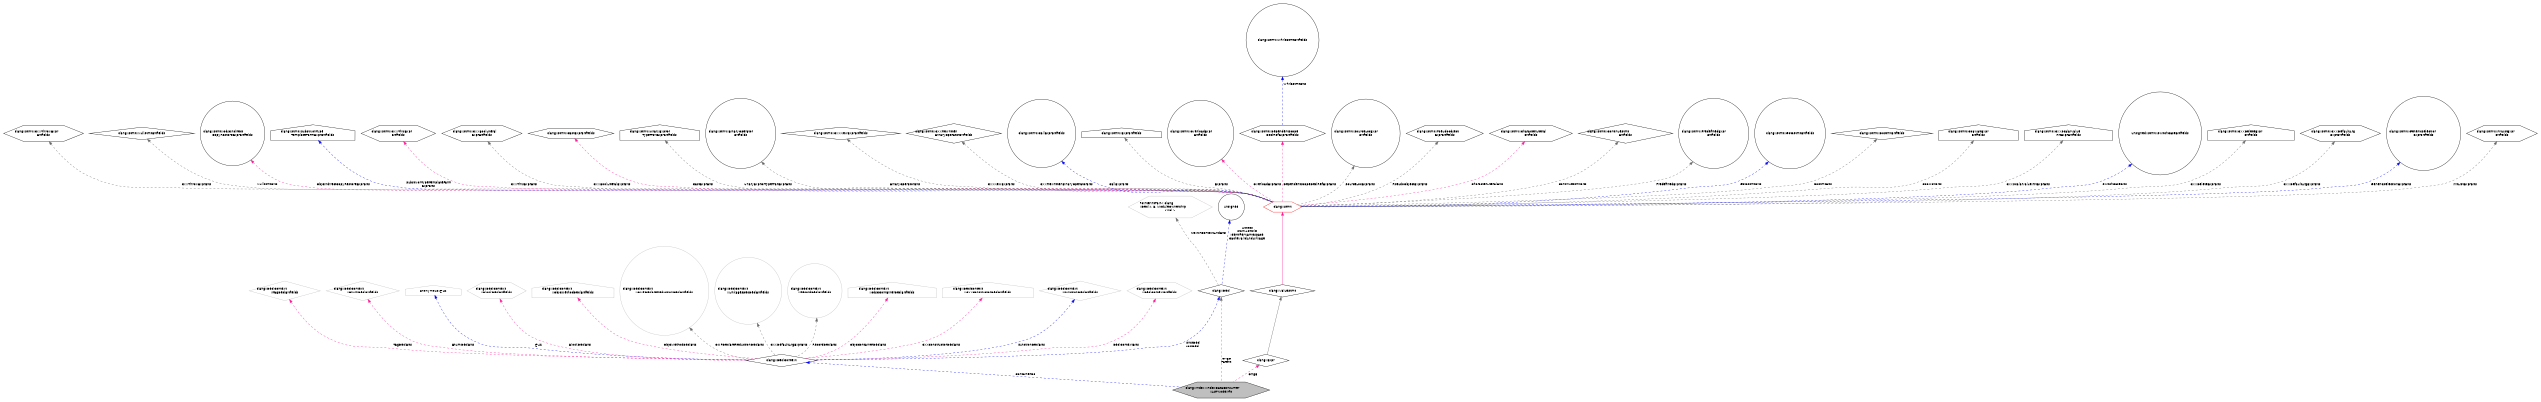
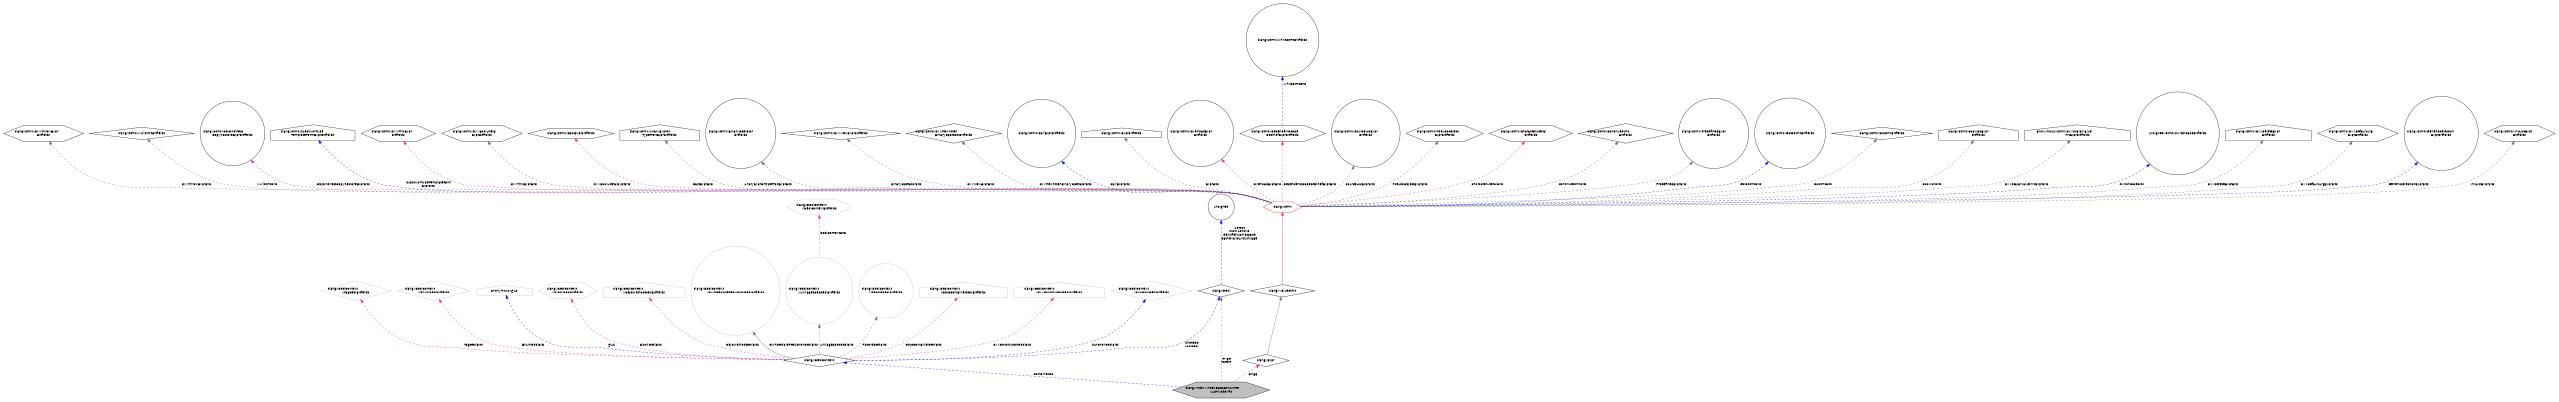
  digraph {
    rankdir=TB
    node [color=black fontname=Helvetica fontsize=10 shape=hexagon]
    edge [color=gray40 dir=back fontname=Helvetica fontsize=10 labelfontname=Helvetica labelfontsize=10 style=dashed]
    n1 [fillcolor=grey75 fontcolor=black height=0.2 label="clang::index::IndexDataConsumer\l::ASTNodeInfo" style=filled width=0.4]
    n2 [height=0.2 label="clang::DeclContext" shape=diamond width=0.4]
    n3 [color=grey75 height=0.2 label="clang::DeclContext\l::TagDeclBitfields" shape=diamond width=0.4]
    n4 [color=grey75 height=0.2 label="clang::DeclContext\l::EnumDeclBitfields" shape=diamond width=0.4]
    n5 [color=grey75 height=0.2 label="anonymous:@42" shape=house width=0.4]
    n6 [color=grey75 height=0.2 label="clang::DeclContext\l::BlockDeclBitfields" width=0.4]
    n7 [color=grey75 height=0.2 label="clang::DeclContext\l::ObjCMethodDeclBitfields" shape=house width=0.4]
    n8 [color=grey75 height=0.2 label="clang::DeclContext\l::OMPDeclareReductionDeclBitfields" shape=circle width=0.4]
    n9 [color=grey75 height=0.2 label="clang::DeclContext\l::LinkageSpecDeclBitfields" shape=circle width=0.4]
    n10 [color=grey75 height=0.2 label="clang::DeclContext\l::RecordDeclBitfields" shape=circle width=0.4]
    n11 [color=grey75 height=0.2 label="clang::DeclContext\l::ObjCContainerDeclBitfields" shape=house width=0.4]
    n12 [color=grey75 height=0.2 label="clang::DeclContext\l::CXXConstructorDeclBitfields" shape=house width=0.4]
    n13 [color=grey75 height=0.2 label="clang::DeclContext\l::FunctionDeclBitfields" shape=diamond width=0.4]
    n14 [color=grey75 height=0.2 label="clang::DeclContext\l::DeclContextBitfields" width=0.4]
    n15 [height=0.2 label="clang::Decl" shape=diamond width=0.4]
-   n16 [color=grey75 height=0.2 label="PointerIntPair\< clang\l::Decl *, 3, ModuleOwnership\lKind \>" width=0.4]
    n17 [height=0.2 label=unsigned shape=circle width=0.4]
    n18 [height=0.2 label="clang::Expr" shape=diamond width=0.4]
    n19 [height=0.2 label="clang::ValueStmt" shape=diamond width=0.4]
    n20 [color=red height=0.2 label="clang::Stmt" width=0.4]
    n21 [height=0.2 label="clang::Stmt::CXXThrowExpr\lBitfields" width=0.4]
    n22 [height=0.2 label="clang::Stmt::NullStmtBitfields" shape=diamond width=0.4]
    n23 [height=0.2 label="clang::Stmt::ObjCIndirect\lCopyRestoreExprBitfields" shape=circle width=0.4]
    n24 [height=0.2 label="clang::Stmt::SubstNonType\lTemplateParmExprBitfields" shape=house width=0.4]
    n25 [height=0.2 label="clang::Stmt::CXXThisExpr\lBitfields" width=0.4]
    n26 [height=0.2 label="clang::Stmt::CXXBoolLiteral\lExprBitfields" width=0.4]
    n27 [height=0.2 label="clang::Stmt::CastExprBitfields" width=0.4]
    n28 [height=0.2 label="clang::Stmt::UnaryExprOr\lTypeTraitExprBitfields" shape=house width=0.4]
    n29 [height=0.2 label="clang::Stmt::BinaryOperator\lBitfields" shape=circle width=0.4]
    n30 [height=0.2 label="clang::Stmt::CXXNewExprBitfields" shape=diamond width=0.4]
    n31 [height=0.2 label="clang::Stmt::CXXRewritten\lBinaryOperatorBitfields" shape=diamond width=0.4]
    n32 [height=0.2 label="clang::Stmt::CallExprBitfields" shape=circle width=0.4]
    n33 [height=0.2 label="clang::Stmt::ExprBitfields" shape=house width=0.4]
    n34 [height=0.2 label="clang::Stmt::OverloadExpr\lBitfields" shape=circle width=0.4]
    n35 [height=0.2 label="clang::Stmt::DependentScope\lDeclRefExprBitfields" width=0.4]
    n36 [height=0.2 label="clang::Stmt::SourceLocExpr\lBitfields" shape=circle width=0.4]
    n37 [height=0.2 label="clang::Stmt::PseudoObject\lExprBitfields" width=0.4]
    n38 [height=0.2 label="clang::Stmt::CharacterLiteral\lBitfields" width=0.4]
    n39 [height=0.2 label="clang::Stmt::ContinueStmt\lBitfields" shape=diamond width=0.4]
    n40 [height=0.2 label="clang::Stmt::PredefinedExpr\lBitfields" shape=circle width=0.4]
    n41 [height=0.2 label="clang::Stmt::GotoStmtBitfields" shape=circle width=0.4]
    n42 [height=0.2 label="clang::Stmt::DoStmtBitfields" shape=diamond width=0.4]
    n43 [height=0.2 label="clang::Stmt::CoawaitExpr\lBitfields" shape=house width=0.4]
-   n44 [height=0.2 label="clang::Stmt::CXXScalarValue\lInitExprBitfields" shape=house width=0.4]
+   n44 [height=0.2 label="anonymous::Stmt::CXXScalarValue\lInitExprBitfields" shape=house width=0.4]
    n45 [height=0.2 label="clang::Stmt::WhileStmtBitfields" shape=circle width=0.4]
    n46 [height=0.2 label="unsigned::Stmt::SwitchCaseBitfields" shape=circle width=0.4]
    n47 [height=0.2 label="clang::Stmt::CXXDeleteExpr\lBitfields" shape=house width=0.4]
    n48 [height=0.2 label="clang::Stmt::CXXDefaultArg\lExprBitfields" width=0.4]
    n49 [height=0.2 label="clang::Stmt::GenericSelection\lExprBitfields" shape=circle width=0.4]
    n50 [height=0.2 label="clang::Stmt::InitListExpr\lBitfields" width=0.4]
    n2 -> n1 [color=blue label=" ContainerDC"]
    n3 -> n2 [color=deeppink label=" TagDeclBits"]
    n4 -> n2 [color=deeppink label=" EnumDeclBits"]
    n5 -> n2 [color=blue label=" @42"]
    n6 -> n2 [color=deeppink label=" BlockDeclBits"]
    n7 -> n2 [color=deeppink label=" ObjCMethodDeclBits"]
-   n8 -> n2 [label=" OMPDeclareReductionDeclBits"]
-   n9 -> n2 [label=" CXXDefaultArgExprBits"]
+   n8 -> n2 [label=" OMPDeclareReductionDeclBits" style=solid]
+   n9 -> n2 [label=" LinkageSpecDeclBits"]
    n10 -> n2 [label=" RecordDeclBits"]
    n11 -> n2 [color=deeppink label=" ObjCContainerDeclBits"]
    n12 -> n2 [color=deeppink label=" CXXConstructorDeclBits"]
    n13 -> n2 [color=blue label=" FunctionDeclBits"]
-   n14 -> n2 [color=deeppink label=" DeclContextBits"]
+   n14 -> n9 [color=deeppink label=" DeclContextBits"]
    n15 -> n1 [label=" OrigD\nParent"]
    n15 -> n2 [color=blue label=" FirstDecl\nLastDecl"]
-   n16 -> n15 [label=" NextInContextAndBits"]
    n17 -> n15 [color=blue label=" Access\nFromASTFile\nIdentifierNamespace\nCacheValidAndLinkage"]
    n18 -> n1 [color=deeppink label=" OrigE"]
    n19 -> n18 [style=solid]
    n20 -> n19 [color=deeppink style=solid]
    n21 -> n20 [label=" CXXThrowExprBits"]
    n22 -> n20 [label=" NullStmtBits"]
    n23 -> n20 [color=deeppink label=" ObjCIndirectCopyRestoreExprBits"]
    n24 -> n20 [color=blue label=" SubstNonTypeTemplateParm\lExprBits"]
    n25 -> n20 [color=deeppink label=" CXXThisExprBits"]
    n26 -> n20 [label=" CXXBoolLiteralExprBits"]
    n27 -> n20 [color=deeppink label=" CastExprBits"]
    n28 -> n20 [label=" UnaryExprOrTypeTraitExprBits"]
    n29 -> n20 [label=" BinaryOperatorBits"]
    n30 -> n20 [label=" CXXNewExprBits"]
    n31 -> n20 [label=" CXXRewrittenBinaryOperatorBits"]
    n32 -> n20 [color=blue label=" CallExprBits"]
    n33 -> n20 [label=" ExprBits"]
    n34 -> n20 [color=deeppink label=" OverloadExprBits"]
    n35 -> n20 [color=deeppink label=" DependentScopeDeclRefExprBits"]
    n36 -> n20 [label=" SourceLocExprBits"]
    n37 -> n20 [label=" PseudoObjectExprBits"]
    n38 -> n20 [color=deeppink label=" CharacterLiteralBits"]
    n39 -> n20 [label=" ContinueStmtBits"]
    n40 -> n20 [label=" PredefinedExprBits"]
    n41 -> n20 [color=blue label=" GotoStmtBits"]
    n42 -> n20 [label=" DoStmtBits"]
    n43 -> n20 [label=" CoawaitBits"]
    n44 -> n20 [label=" CXXScalarValueInitExprBits"]
    n45 -> n35 [color=blue label=" WhileStmtBits"]
    n46 -> n20 [color=blue label=" SwitchCaseBits"]
    n47 -> n20 [label=" CXXDeleteExprBits"]
    n48 -> n20 [label=" CXXDefaultArgExprBits"]
    n49 -> n20 [color=blue label=" GenericSelectionExprBits"]
    n50 -> n20 [label=" InitListExprBits"]
  }
